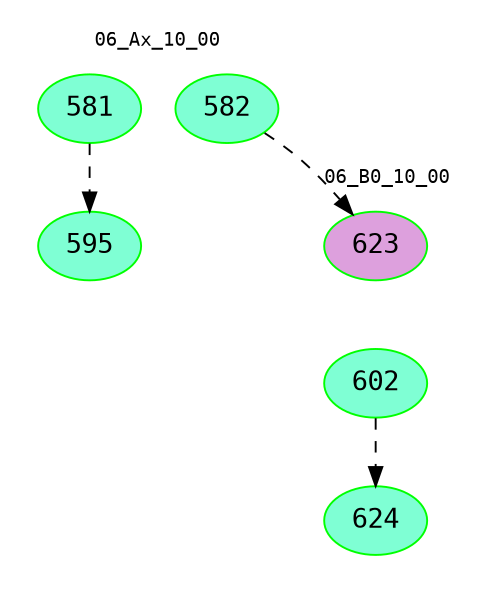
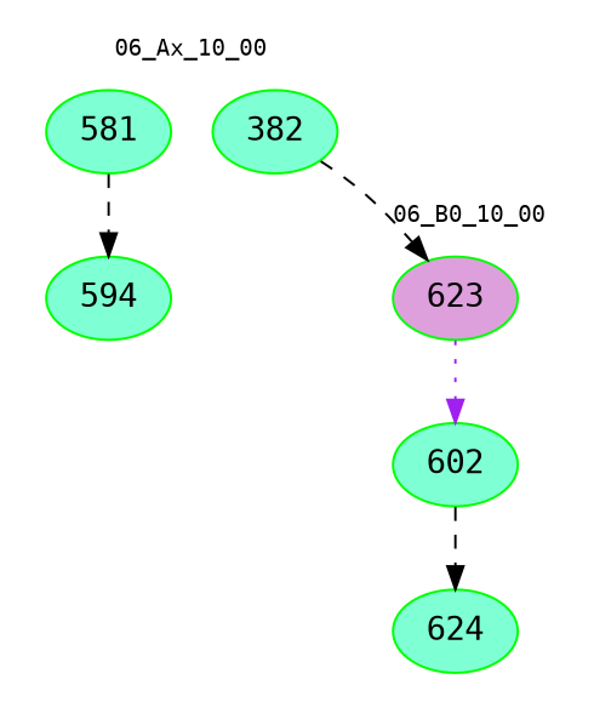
  digraph {
    fontname="DejaVu Sans Mono"
    node [color=green fillcolor=aquamarine fontname="DejaVu Sans Mono" style=filled]
    edge [color=black fontname="DejaVu Sans Mono" style=dashed]
-   n1 [label=582]
+   n1 [label=382]
    n2 [label=581]
-   n3 [label=595]
+   n3 [label=594]
    n4 [fillcolor=plum label=623]
    n5 [label=602]
    n6 [label=624]
    subgraph cluster_1 {
      color=white
      fontsize=10
      label="06_Ax_10_00"
      n1
      n2
      n3
    }
    subgraph cluster_2 {
      color=white
      fontsize=10
      label="06_B0_10_00"
      n4
      n5
      n6
    }
    n1 -> n4
    n2 -> n3
+   n4 -> n5 [color=purple style=dotted]
    n5 -> n6
  }
